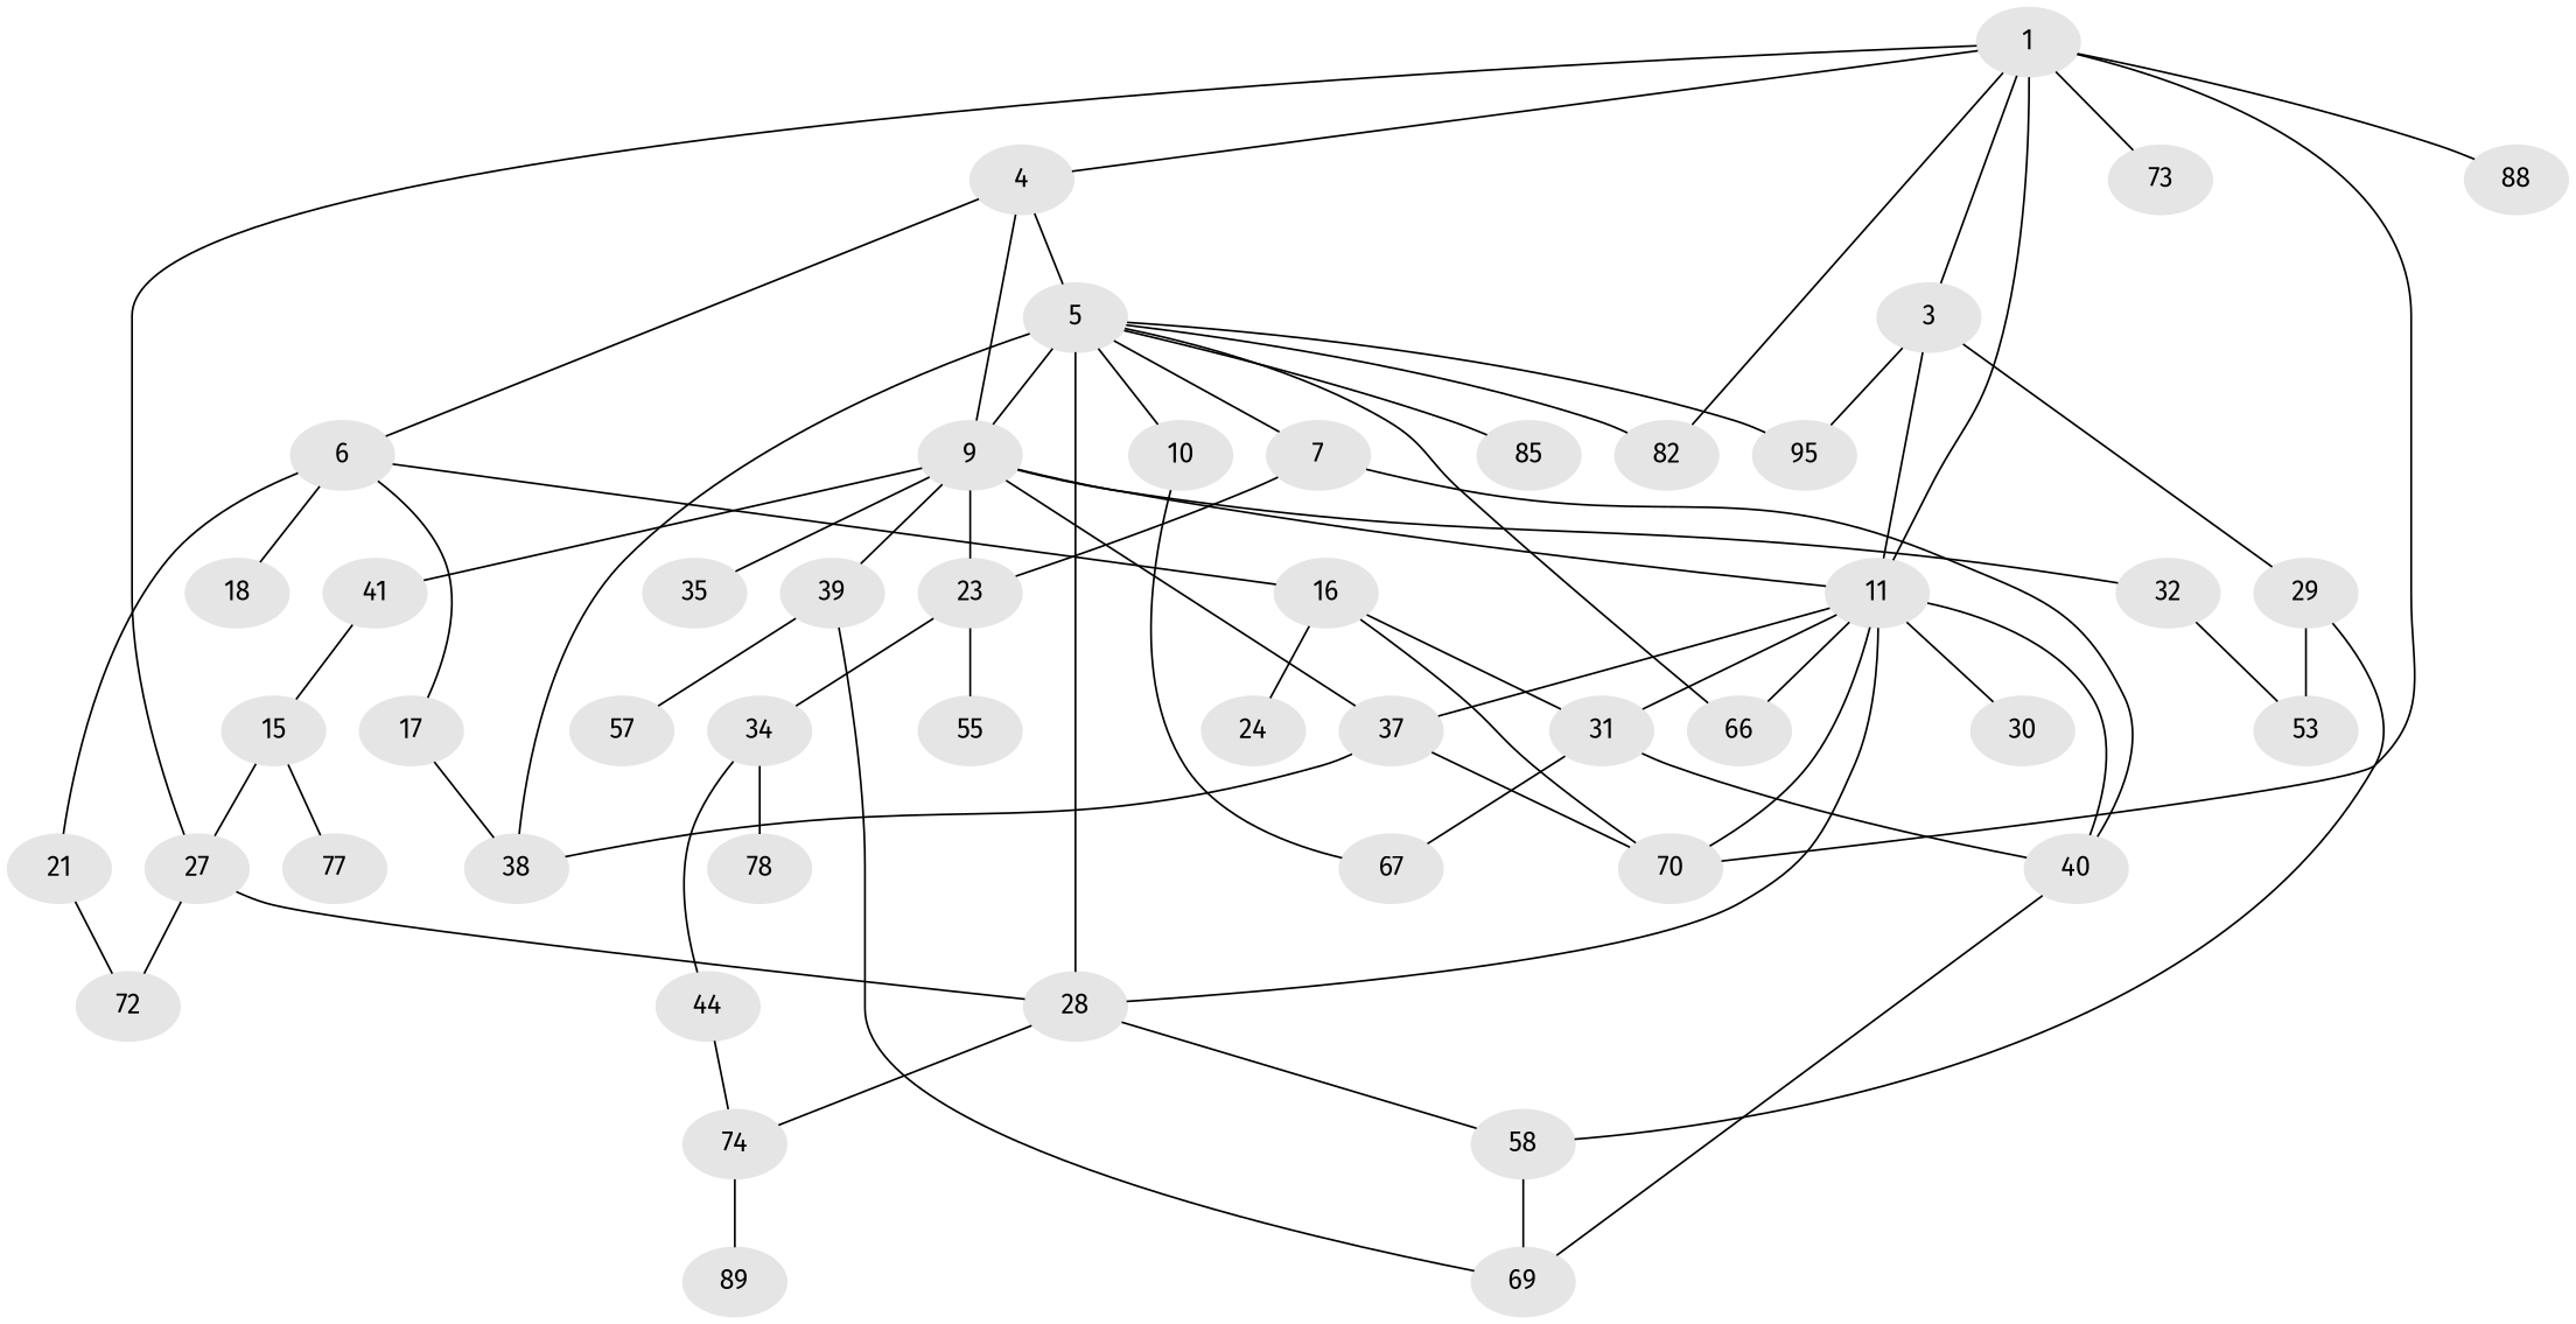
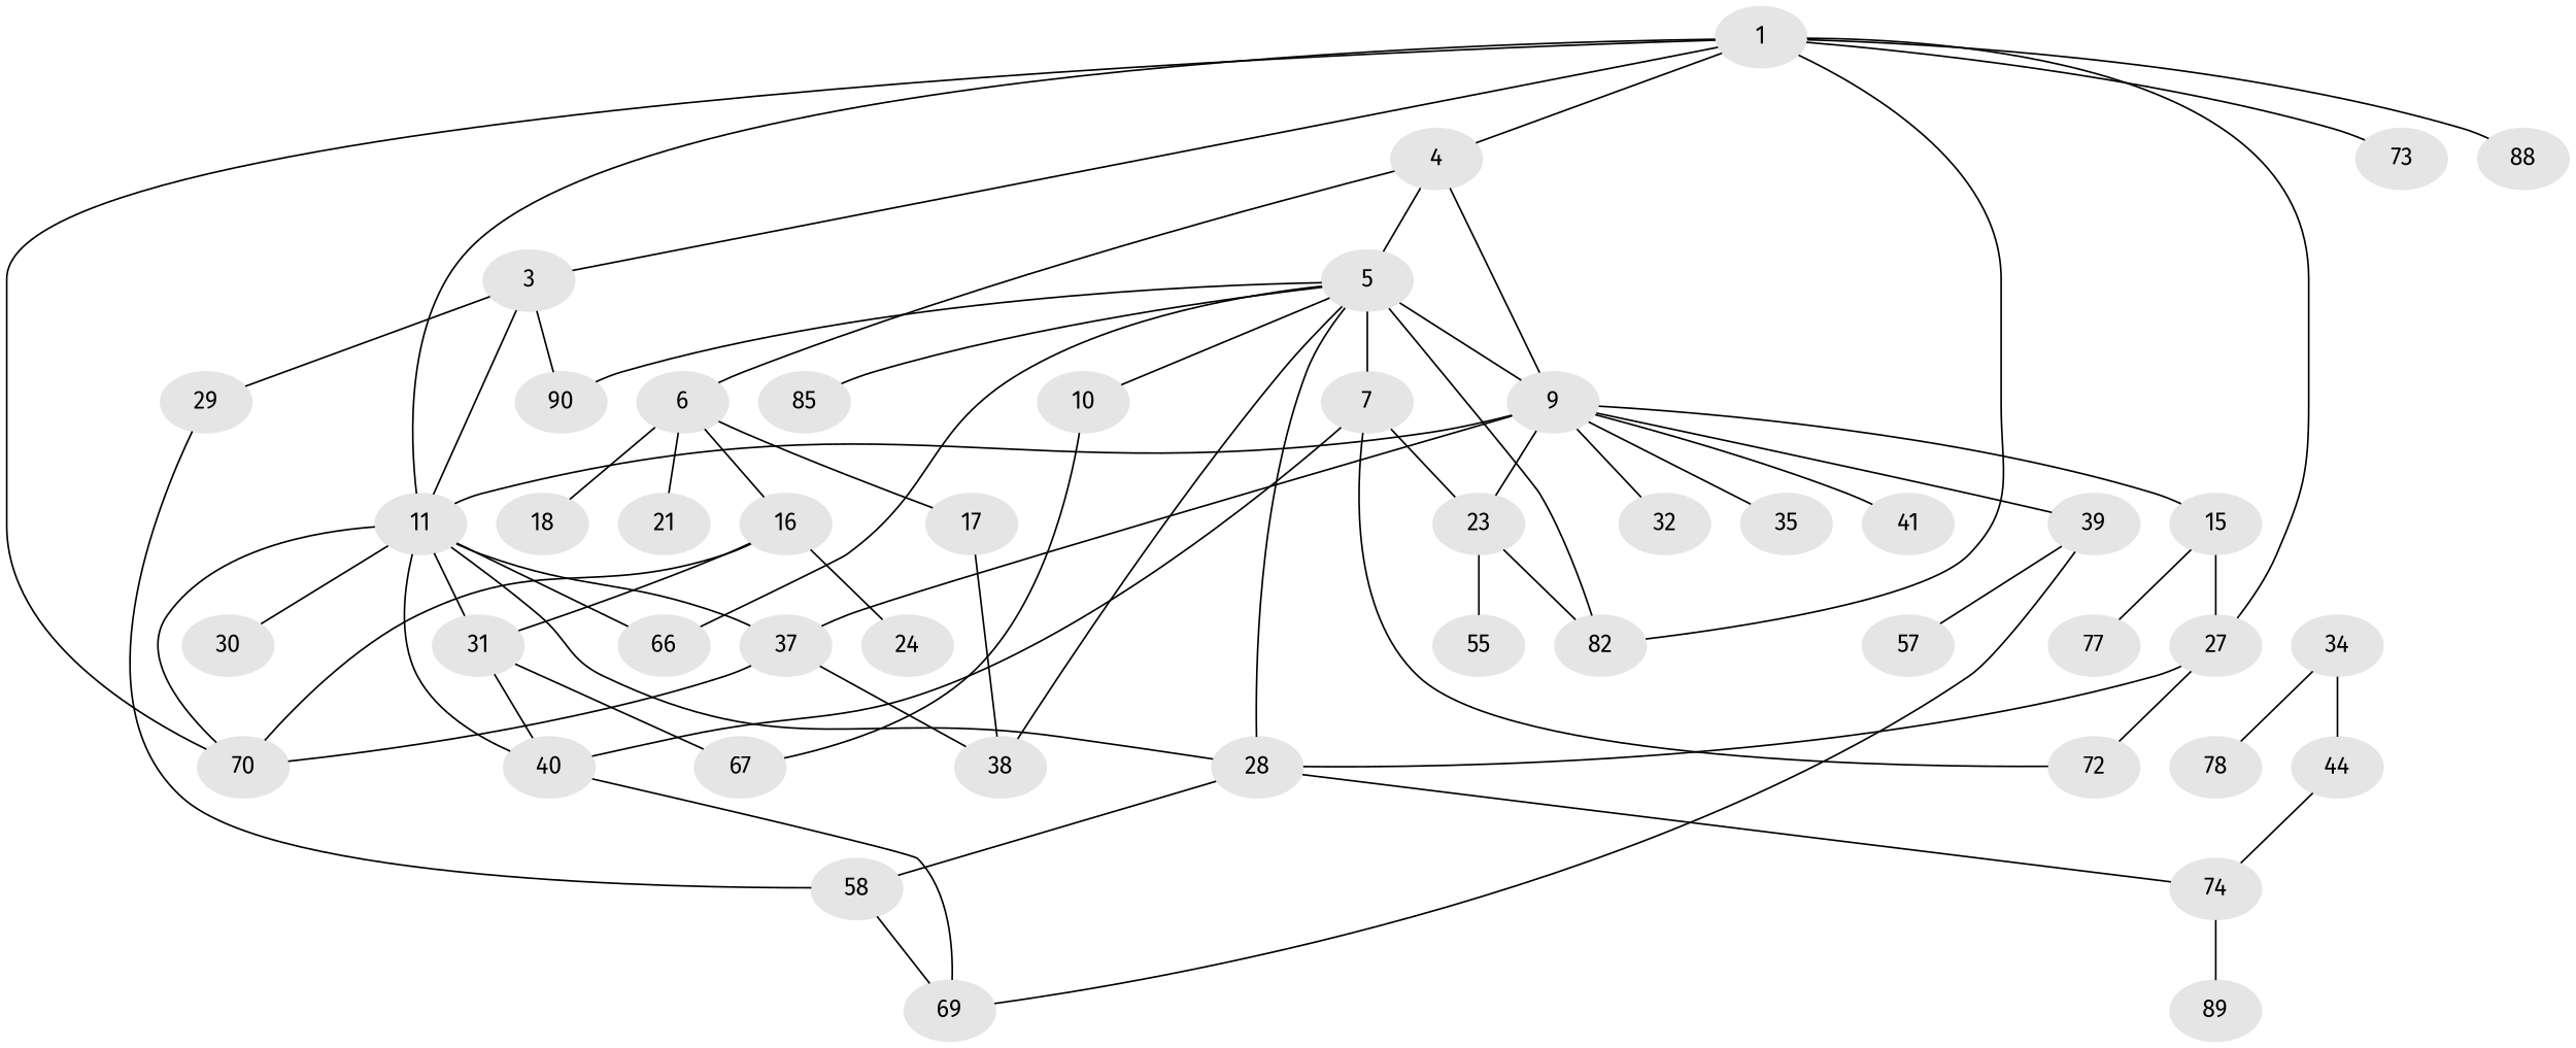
  graph {
    fontname="Fira Sans"
    node [color=gray90 fontname="Fira Sans" style=filled]
    edge [fontname="Fira Sans"]
    1 [super="+2"]
    3
    4
    11 [super="+19"]
    27 [super="+59"]
    70 [super="+91"]
    73
    82
    88
    29 [super="+42"]
-   90 [label=95]
+   90
    5 [super="+52+65+48+8"]
    6 [super="+97"]
    9 [super="+26+13+12+75+22"]
    28 [super="+45"]
    66
    40 [super="+41+76"]
    37 [super="+46"]
    30
    31 [super="+56+64+80"]
    72
    n22 [label=58 super="+60+54"]
-   53
    7 [super="+61"]
    10
    38
    85
    16
    17
    18 [super="+79"]
    21 [super="+50"]
    23 [super="+33+96+47"]
    15
    32 [super="+68+94"]
    35
    39
    n37 [label=41 super="+84"]
    67 [super="+92"]
    74
    24
    34
    55
    69
    77
    57
    44
    78
    89
    1 -- 3
    1 -- 4
    1 -- 11
    1 -- 27
    1 -- 70
    1 -- 73
    1 -- 82
    1 -- 88
    3 -- 11
    3 -- 29
    3 -- 90
    4 -- 5
    4 -- 6
    4 -- 9
    11 -- 70
    11 -- 28
    11 -- 66
    11 -- 40
    11 -- 37
    11 -- 30
    11 -- 31
    27 -- 28
    27 -- 72
    29 -- n22
-   29 -- 53
    5 -- 82
    5 -- 90
    5 -- 9 [weight=4]
    5 -- 28
    5 -- 66
    5 -- 7
    5 -- 10
    5 -- 38
    5 -- 85
    6 -- 16
    6 -- 17
    6 -- 18 [weight=2]
    6 -- 21
    9 -- 11
    9 -- 37 [weight=2]
    9 -- 23
-   n37 -- 15
+   9 -- 15
    9 -- 32
    9 -- 35
    9 -- 39
    9 -- n37
    28 -- n22
    28 -- 74
    40 -- 69
    37 -- 70
    37 -- 38
    31 -- 40
    31 -- 67
    n22 -- 69
    7 -- 40
    7 -- 23
    10 -- 67
    16 -- 70
    16 -- 31
    16 -- 24
    17 -- 38
-   21 -- 72
-   23 -- 34
+   7 -- 72
+   23 -- 82
    23 -- 55
    15 -- 27
    15 -- 77
-   32 -- 53
    39 -- 69
    39 -- 57
    74 -- 89
    34 -- 44
    34 -- 78
    44 -- 74
  }
